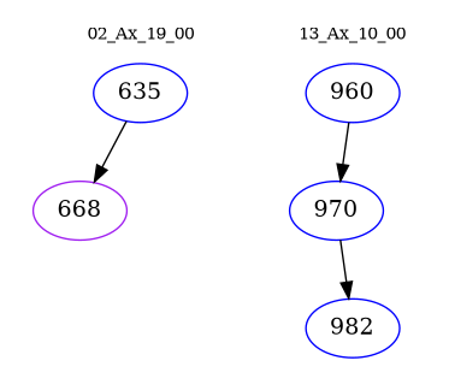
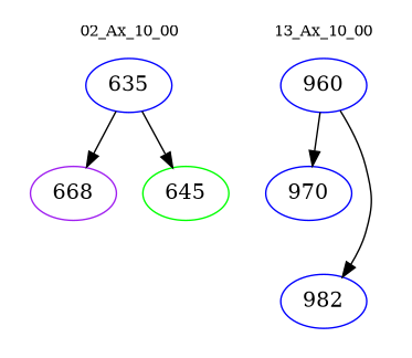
  digraph {
    node [color=blue]
    edge [color=black]
    n1 [label=635]
    n2 [color=purple label=668]
+   n3 [color=green label=645]
    n4 [label=960]
    n5 [label=970]
    n6 [label=982]
    subgraph cluster_1 {
      color=white
      fontsize=10
-     label="02_Ax_19_00"
+     label="02_Ax_10_00"
      n1
      n2
+     n3
    }
    subgraph cluster_2 {
      color=white
      fontsize=10
      label="13_Ax_10_00"
      n4
      n5
      n6
    }
    n1 -> n2
+   n1 -> n3
    n4 -> n5
-   n5 -> n6
+   n4 -> n6
  }
